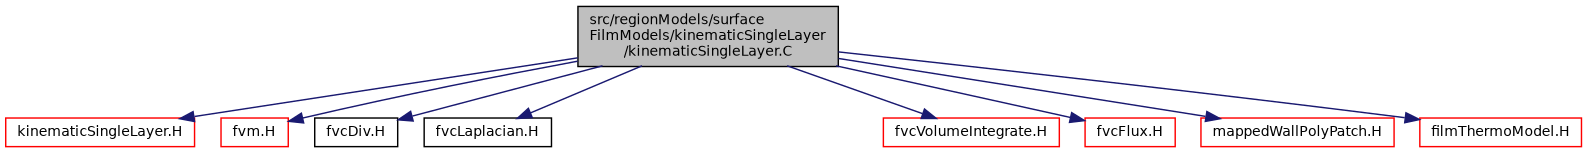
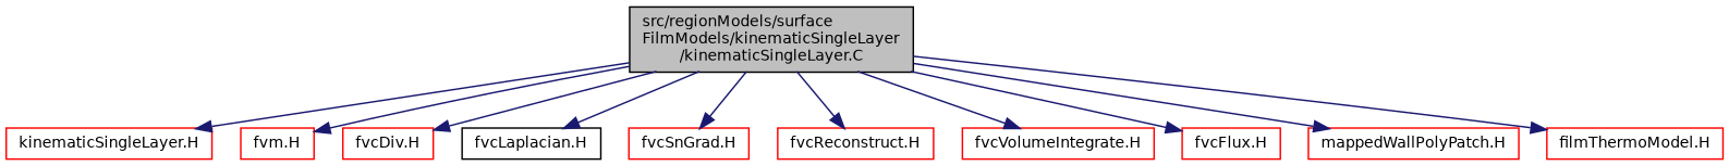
  digraph {
    node [color=red fontname=Helvetica fontsize=10 shape=record]
    edge [color=midnightblue fontname=Helvetica fontsize=10 labelfontname=Helvetica labelfontsize=10 style=solid]
    n1 [color=black fillcolor=grey75 fontcolor=black height=0.2 label="src/regionModels/surface\lFilmModels/kinematicSingleLayer\l/kinematicSingleLayer.C" style=filled width=0.4]
    n2 [height=0.2 label="kinematicSingleLayer.H" width=0.4]
    n3 [height=0.2 label="fvm.H" width=0.4]
-   n4 [color=black height=0.2 label="fvcDiv.H" width=0.4]
+   n4 [height=0.2 label="fvcDiv.H" width=0.4]
    n5 [color=black height=0.2 label="fvcLaplacian.H" width=0.4]
+   n6 [height=0.2 label="fvcSnGrad.H" width=0.4]
+   n7 [height=0.2 label="fvcReconstruct.H" width=0.4]
    n8 [height=0.2 label="fvcVolumeIntegrate.H" width=0.4]
    n9 [height=0.2 label="fvcFlux.H" width=0.4]
    n10 [height=0.2 label="mappedWallPolyPatch.H" width=0.4]
    n11 [height=0.2 label="filmThermoModel.H" width=0.4]
    n1 -> n2
    n1 -> n3
    n1 -> n4
    n1 -> n5
+   n1 -> n6
+   n1 -> n7
    n1 -> n8
    n1 -> n9
    n1 -> n10
    n1 -> n11
  }
